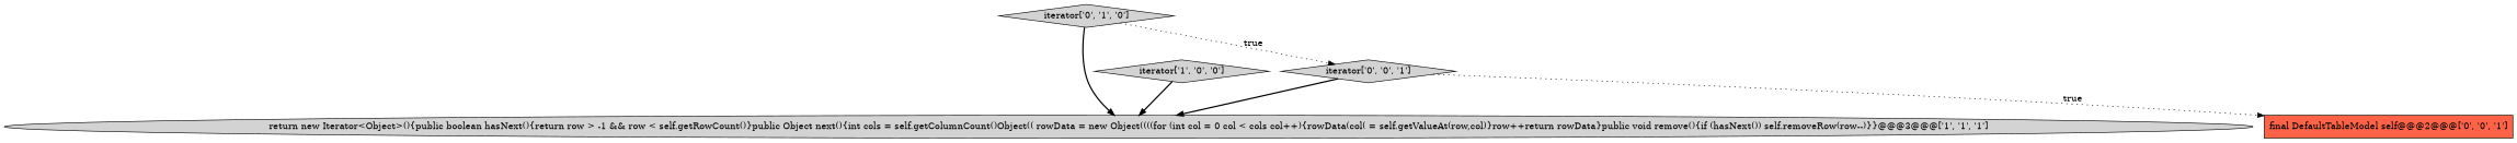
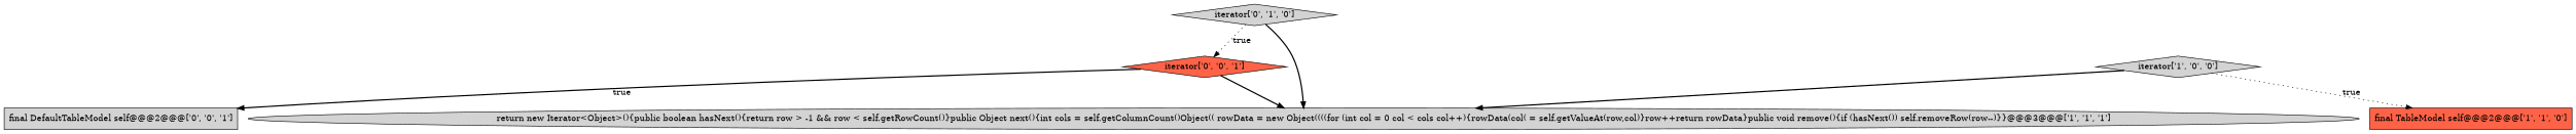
  digraph {
    node [fillcolor=lightgray shape=diamond style=filled]
    edge [style=bold]
-   n1 [fillcolor=tomato label="final DefaultTableModel self@@@2@@@['0', '0', '1']" shape=box]
+   n1 [label="final DefaultTableModel self@@@2@@@['0', '0', '1']" shape=box]
    n2 [label="iterator['0', '1', '0']"]
    n3 [label="return new Iterator<Object>(){public boolean hasNext(){return row > -1 && row < self.getRowCount()}public Object next(){int cols = self.getColumnCount()Object(( rowData = new Object((((for (int col = 0 col < cols col++){rowData(col( = self.getValueAt(row,col)}row++return rowData}public void remove(){if (hasNext()) self.removeRow(row--)}}@@@3@@@['1', '1', '1']" shape=ellipse]
-   n4 [label="iterator['0', '0', '1']"]
+   n4 [fillcolor=tomato label="iterator['0', '0', '1']"]
+   n5 [fillcolor=tomato label="final TableModel self@@@2@@@['1', '1', '0']" shape=box]
    n6 [label="iterator['1', '0', '0']"]
    n2 -> n3
    n2 -> n4 [label=true style=dotted]
-   n4 -> n1 [label=true style=dotted]
+   n4 -> n1 [label=true]
    n4 -> n3
    n6 -> n3
+   n6 -> n5 [label=true style=dotted]
  }
